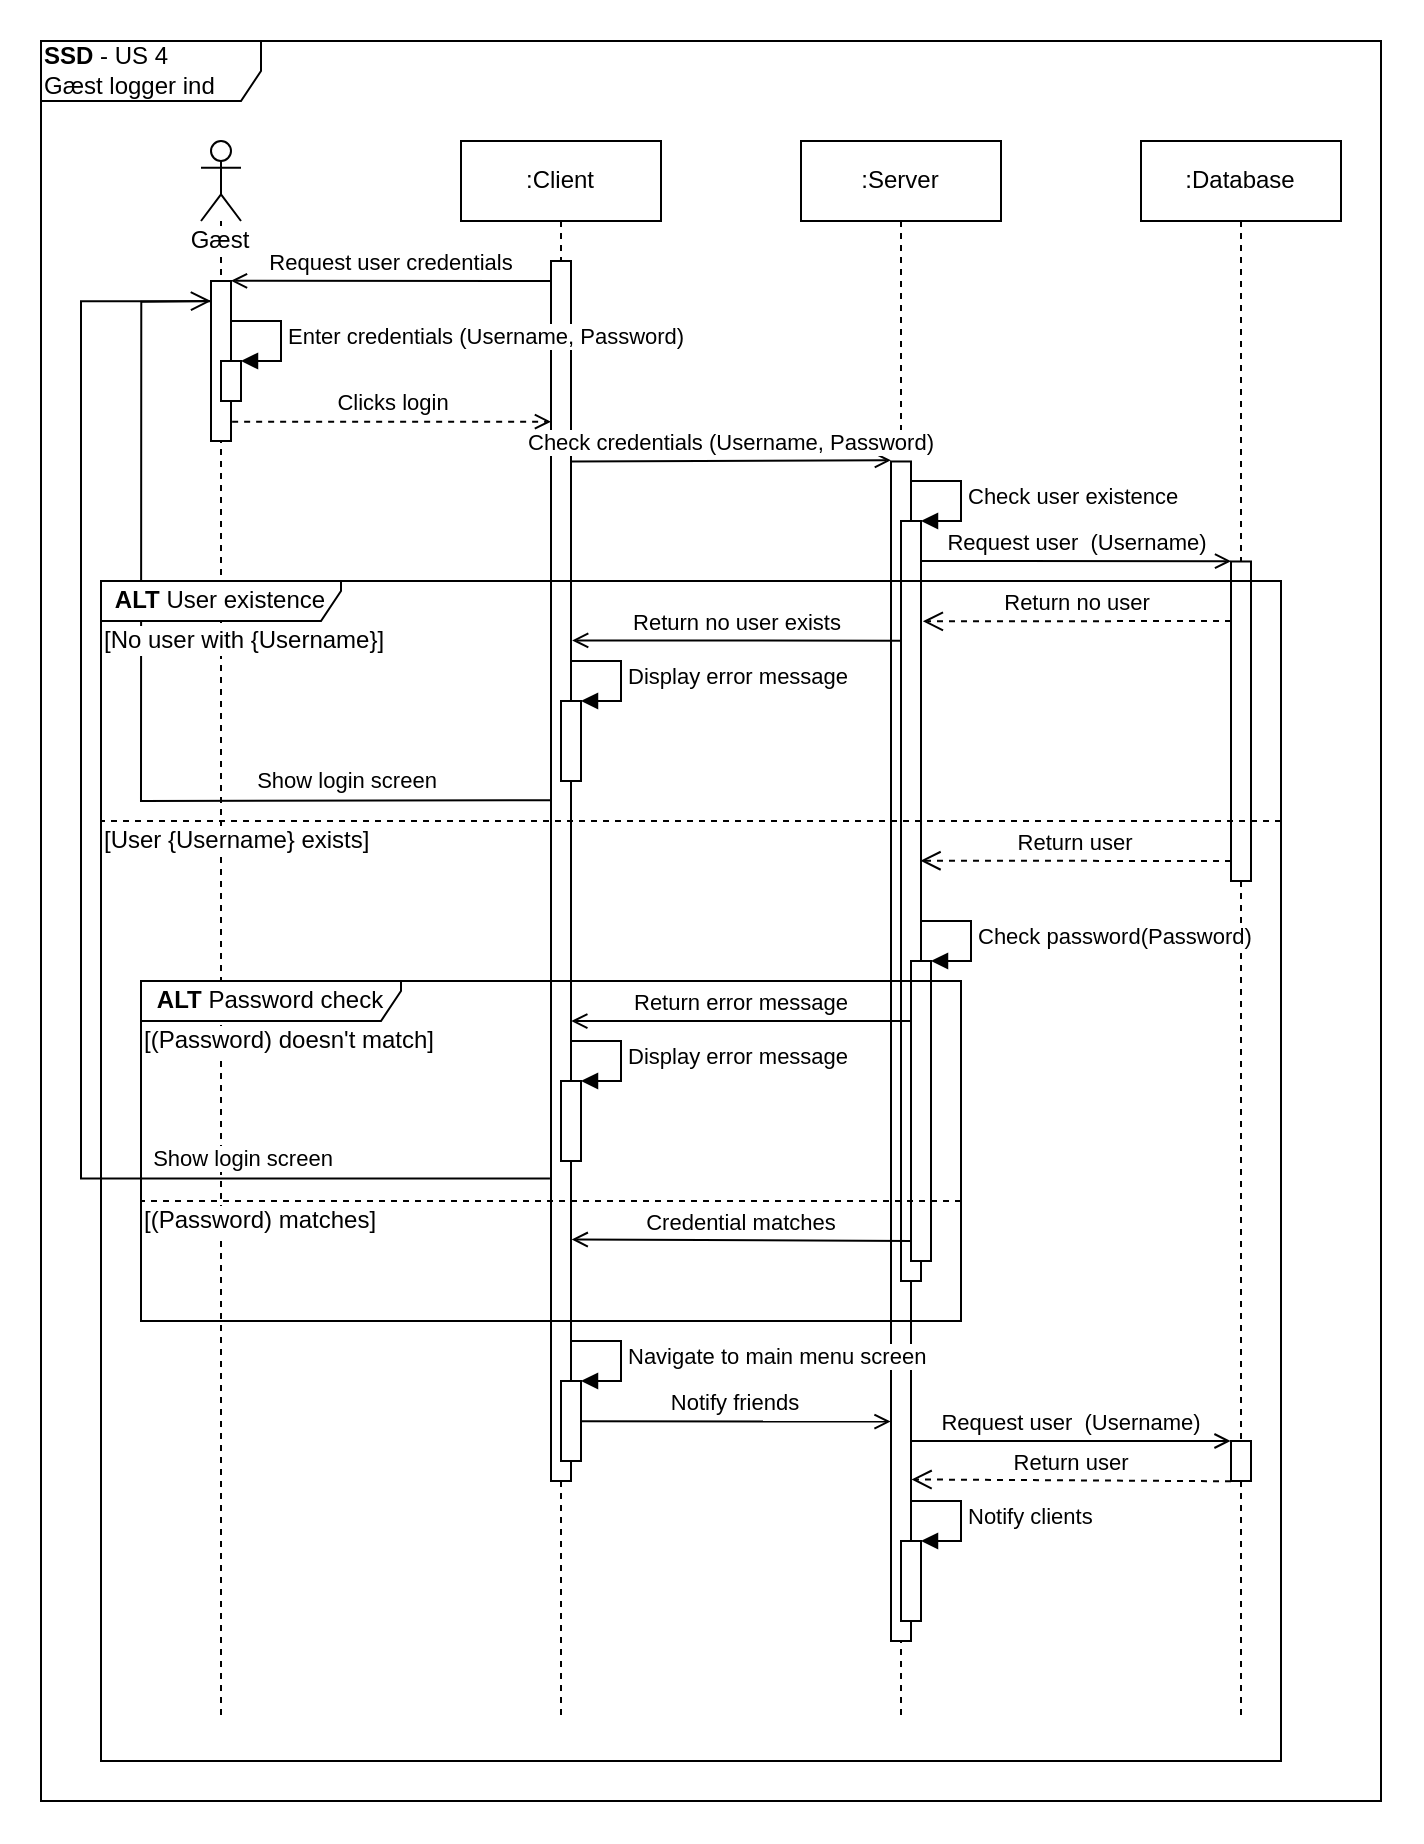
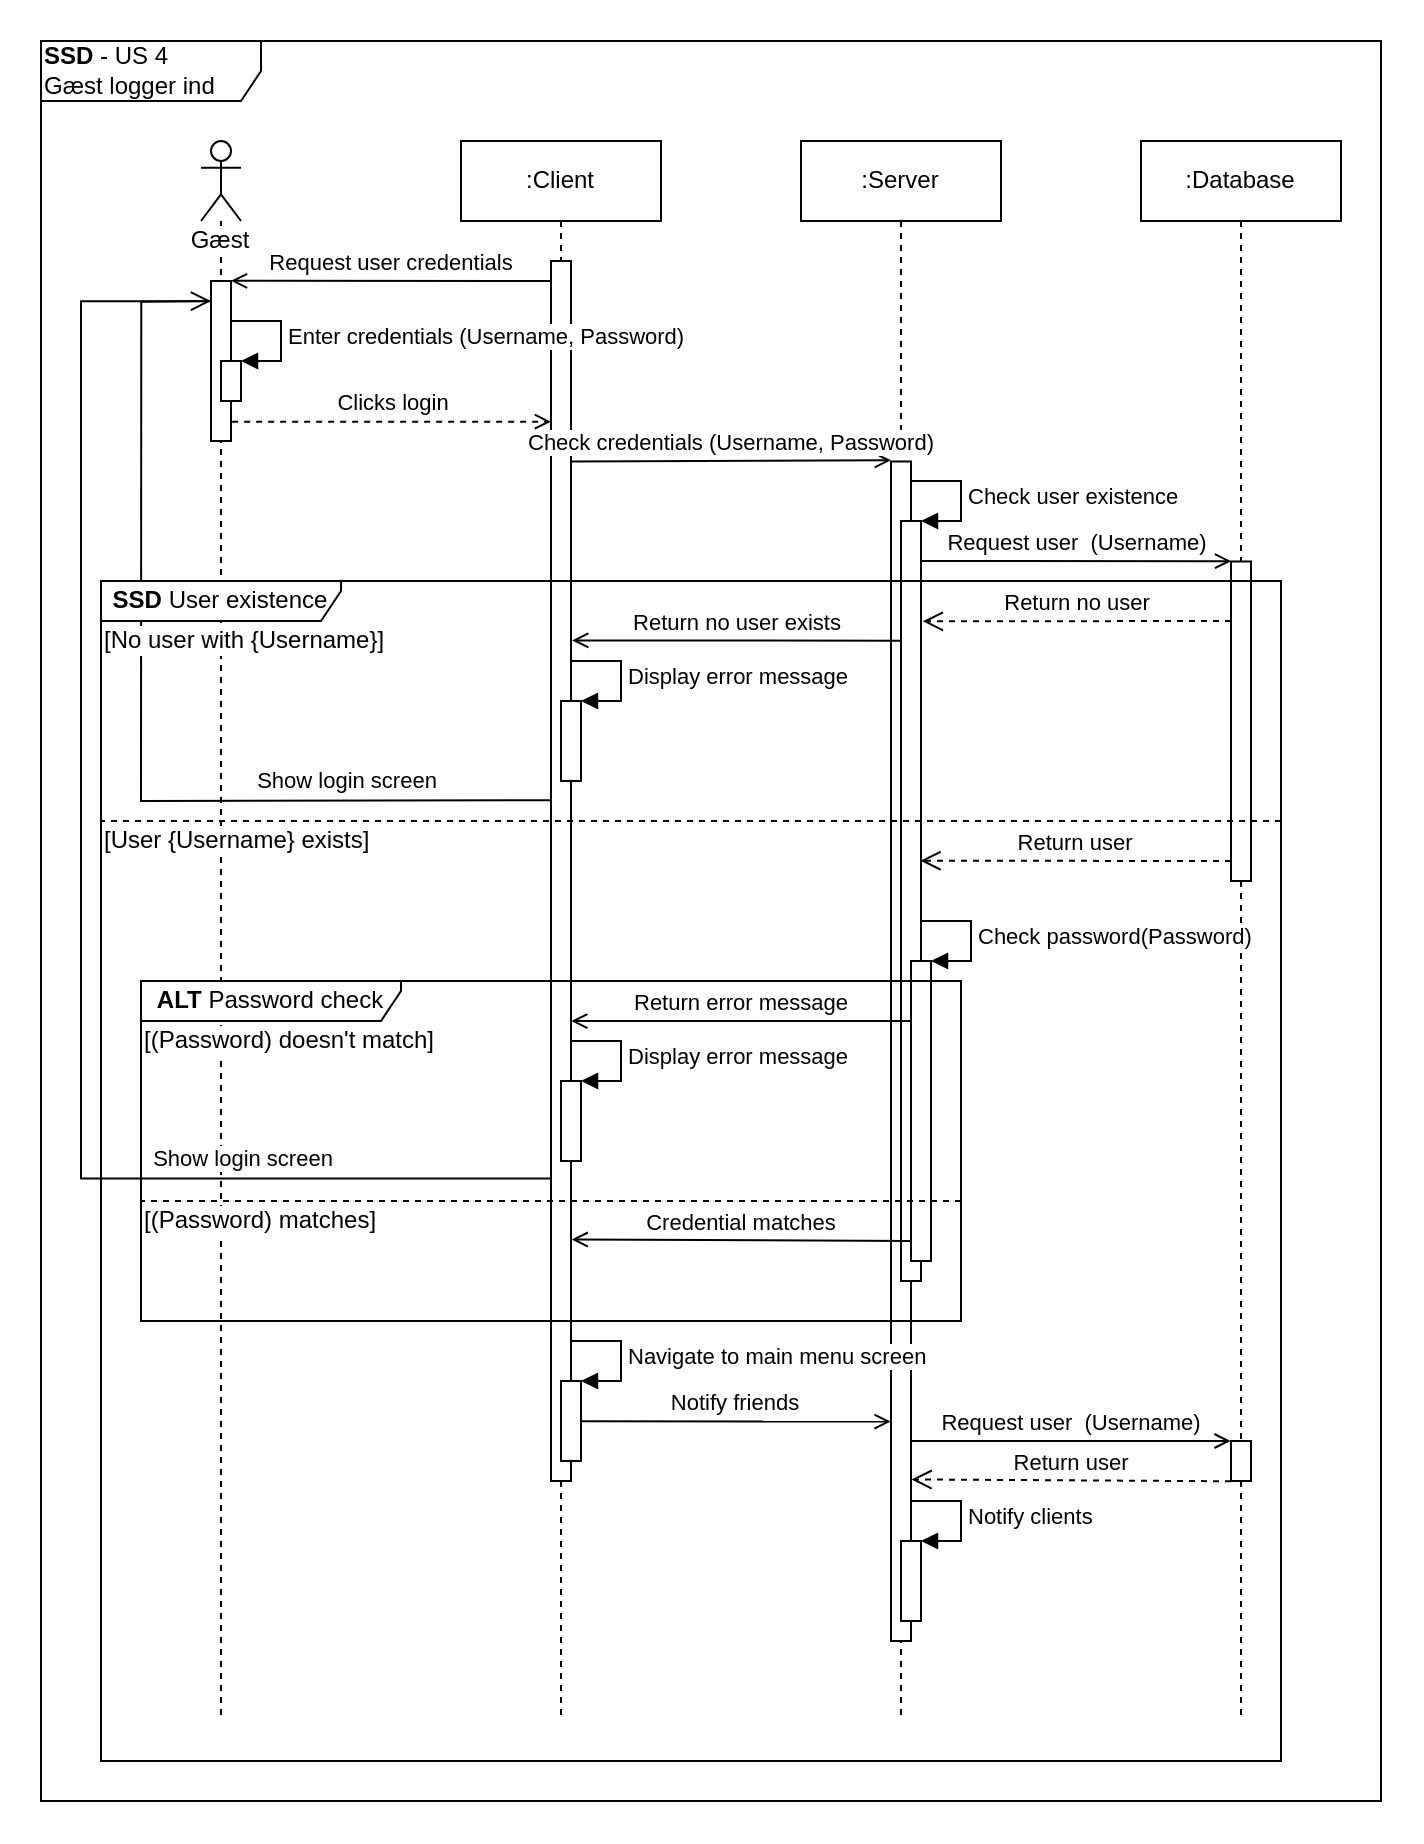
  <mxCell id="0" />
  <mxCell id="1" parent="0" />
  <mxCell id="2" value="&lt;b&gt;SSD&lt;/b&gt;&amp;nbsp;- US 4&lt;br&gt;Gæst logger ind" style="shape=umlFrame;whiteSpace=wrap;html=1;labelBackgroundColor=none;align=left;width=110;height=30;" parent="1" vertex="1"><mxGeometry x="20" y="20" width="670" height="880" as="geometry" /></mxCell>
  <mxCell id="3" value=":Server" style="shape=umlLifeline;perimeter=lifelinePerimeter;whiteSpace=wrap;html=1;container=1;collapsible=0;recursiveResize=0;outlineConnect=0;labelBackgroundColor=#ffffff;" parent="1" vertex="1"><mxGeometry x="400" y="70" width="100" height="790" as="geometry" /></mxCell>
  <mxCell id="4" value="" style="html=1;points=[];perimeter=orthogonalPerimeter;labelBackgroundColor=none;" parent="1" vertex="1"><mxGeometry x="445" y="230.24" width="10" height="589.76" as="geometry" /></mxCell>
  <mxCell id="5" value=":Client" style="shape=umlLifeline;perimeter=lifelinePerimeter;whiteSpace=wrap;html=1;container=1;collapsible=0;recursiveResize=0;outlineConnect=0;labelBackgroundColor=#ffffff;" parent="1" vertex="1"><mxGeometry x="230" y="70" width="100" height="790" as="geometry" /></mxCell>
  <mxCell id="6" value="" style="html=1;points=[];perimeter=orthogonalPerimeter;labelBackgroundColor=#ffffff;" parent="1" vertex="1"><mxGeometry x="275" y="130" width="10" height="610" as="geometry" /></mxCell>
  <mxCell id="7" value="Gæst" style="shape=umlLifeline;participant=umlActor;perimeter=lifelinePerimeter;whiteSpace=wrap;html=1;container=1;collapsible=0;recursiveResize=0;verticalAlign=top;spacingTop=36;outlineConnect=0;labelBackgroundColor=#ffffff;" parent="1" vertex="1"><mxGeometry x="100" y="70" width="20" height="790" as="geometry" /></mxCell>
  <mxCell id="8" value=":Database" style="shape=umlLifeline;perimeter=lifelinePerimeter;whiteSpace=wrap;html=1;container=1;collapsible=0;recursiveResize=0;outlineConnect=0;labelBackgroundColor=#ffffff;" parent="1" vertex="1"><mxGeometry x="570" y="70" width="100" height="790" as="geometry" /></mxCell>
  <mxCell id="9" value="Enter credentials (Username, Password)" style="edgeStyle=orthogonalEdgeStyle;html=1;align=left;spacingLeft=2;endArrow=block;rounded=0;entryX=1;entryY=0;" parent="1" target="12" edge="1"><mxGeometry relative="1" as="geometry"><mxPoint x="115" y="160" as="sourcePoint" /><Array as="points"><mxPoint x="140" y="160" /></Array></mxGeometry></mxCell>
  <mxCell id="10" value="Clicks login" style="html=1;verticalAlign=bottom;endArrow=open;exitX=1.057;exitY=0.879;exitDx=0;exitDy=0;exitPerimeter=0;dashed=1;endFill=0;" parent="1" source="11" target="6" edge="1"><mxGeometry width="80" relative="1" as="geometry"><mxPoint x="120" y="210" as="sourcePoint" /><mxPoint x="220" y="210" as="targetPoint" /></mxGeometry></mxCell>
  <mxCell id="11" value="" style="html=1;points=[];perimeter=orthogonalPerimeter;labelBackgroundColor=#ffffff;" parent="1" vertex="1"><mxGeometry x="105" y="140" width="10" height="80" as="geometry" /></mxCell>
  <mxCell id="12" value="" style="html=1;points=[];perimeter=orthogonalPerimeter;labelBackgroundColor=#ffffff;" parent="1" vertex="1"><mxGeometry x="110" y="180" width="10" height="20" as="geometry" /></mxCell>
  <mxCell id="13" value="Request user credentials" style="html=1;verticalAlign=bottom;endArrow=open;entryX=0.997;entryY=-0.001;entryDx=0;entryDy=0;entryPerimeter=0;endFill=0;" parent="1" target="11" edge="1"><mxGeometry width="80" relative="1" as="geometry"><mxPoint x="275" y="140" as="sourcePoint" /><mxPoint x="125" y="140" as="targetPoint" /></mxGeometry></mxCell>
  <mxCell id="14" value="&lt;span style=&quot;text-align: left&quot;&gt;Check credentials&amp;nbsp;&lt;/span&gt;&lt;span style=&quot;text-align: left&quot;&gt;(Username,&amp;nbsp;&lt;/span&gt;&lt;span style=&quot;text-align: left&quot;&gt;Password)&lt;/span&gt;" style="html=1;verticalAlign=bottom;endArrow=open;entryX=-0.004;entryY=-0.001;entryDx=0;entryDy=0;entryPerimeter=0;endFill=0;" parent="1" target="4" edge="1"><mxGeometry width="80" relative="1" as="geometry"><mxPoint x="285" y="230.24" as="sourcePoint" /><mxPoint x="405" y="230.24" as="targetPoint" /></mxGeometry></mxCell>
  <mxCell id="15" value="" style="html=1;points=[];perimeter=orthogonalPerimeter;labelBackgroundColor=none;" parent="1" vertex="1"><mxGeometry x="450" y="260" width="10" height="380" as="geometry" /></mxCell>
  <mxCell id="16" value="Check user existence" style="edgeStyle=orthogonalEdgeStyle;html=1;align=left;spacingLeft=2;endArrow=block;rounded=0;entryX=1;entryY=0;" parent="1" target="15" edge="1"><mxGeometry relative="1" as="geometry"><mxPoint x="455" y="240" as="sourcePoint" /><Array as="points"><mxPoint x="480" y="240" /></Array></mxGeometry></mxCell>
  <mxCell id="17" value="" style="html=1;points=[];perimeter=orthogonalPerimeter;labelBackgroundColor=none;" parent="1" vertex="1"><mxGeometry x="615" y="280.24" width="10" height="159.76" as="geometry" /></mxCell>
  <mxCell id="18" value="[User {Username} exists]" style="text;html=1;align=left;verticalAlign=middle;resizable=0;points=[];autosize=1;labelBackgroundColor=#ffffff;" parent="1" vertex="1"><mxGeometry x="50" y="410" width="150" height="20" as="geometry" /></mxCell>
  <mxCell id="19" value="" style="endArrow=none;dashed=1;html=1;" parent="1" edge="1"><mxGeometry width="50" height="50" relative="1" as="geometry"><mxPoint x="640" y="410" as="sourcePoint" /><mxPoint x="50" y="410" as="targetPoint" /></mxGeometry></mxCell>
  <mxCell id="20" value="Request user&amp;nbsp; (Username)" style="html=1;verticalAlign=bottom;endArrow=open;entryX=0.006;entryY=-0.001;entryDx=0;entryDy=0;entryPerimeter=0;endFill=0;" parent="1" target="17" edge="1"><mxGeometry width="80" relative="1" as="geometry"><mxPoint x="460" y="280" as="sourcePoint" /><mxPoint x="580" y="280" as="targetPoint" /></mxGeometry></mxCell>
  <mxCell id="21" value="Return no user" style="html=1;verticalAlign=bottom;endArrow=open;dashed=1;endSize=8;entryX=1.091;entryY=0.132;entryDx=0;entryDy=0;entryPerimeter=0;" parent="1" target="15" edge="1"><mxGeometry relative="1" as="geometry"><mxPoint x="615" y="310" as="sourcePoint" /><mxPoint x="480" y="310" as="targetPoint" /></mxGeometry></mxCell>
  <mxCell id="22" value="Return no user exists" style="html=1;verticalAlign=bottom;endArrow=open;endSize=6;entryX=1.056;entryY=0.311;entryDx=0;entryDy=0;entryPerimeter=0;" parent="1" target="6" edge="1"><mxGeometry relative="1" as="geometry"><mxPoint x="450" y="319.88" as="sourcePoint" /><mxPoint x="370" y="319.88" as="targetPoint" /></mxGeometry></mxCell>
  <mxCell id="23" value="" style="html=1;points=[];perimeter=orthogonalPerimeter;labelBackgroundColor=none;align=left;" parent="1" vertex="1"><mxGeometry x="280" y="350" width="10" height="40" as="geometry" /></mxCell>
  <mxCell id="24" value="Display error message" style="edgeStyle=orthogonalEdgeStyle;html=1;align=left;spacingLeft=2;endArrow=block;rounded=0;entryX=1;entryY=0;" parent="1" target="23" edge="1"><mxGeometry relative="1" as="geometry"><mxPoint x="285" y="330" as="sourcePoint" /><Array as="points"><mxPoint x="310" y="330" /></Array></mxGeometry></mxCell>
  <mxCell id="25" value="Show login screen" style="html=1;verticalAlign=bottom;endArrow=open;endSize=8;entryX=-0.013;entryY=0.021;entryDx=0;entryDy=0;entryPerimeter=0;exitX=-0.035;exitY=0.442;exitDx=0;exitDy=0;exitPerimeter=0;rounded=0;" parent="1" source="6" edge="1"><mxGeometry x="-0.585" y="-1" relative="1" as="geometry"><mxPoint x="220" y="400" as="sourcePoint" /><mxPoint x="105.01" y="150" as="targetPoint" /><Array as="points"><mxPoint x="70" y="400" /><mxPoint x="70.14" y="150.32" /></Array><mxPoint as="offset" /></mxGeometry></mxCell>
  <mxCell id="26" value="Return user" style="html=1;verticalAlign=bottom;endArrow=open;dashed=1;endSize=8;entryX=0.974;entryY=0.447;entryDx=0;entryDy=0;entryPerimeter=0;" parent="1" target="15" edge="1"><mxGeometry relative="1" as="geometry"><mxPoint x="615" y="430" as="sourcePoint" /><mxPoint x="480" y="430" as="targetPoint" /></mxGeometry></mxCell>
  <mxCell id="27" value="" style="html=1;points=[];perimeter=orthogonalPerimeter;labelBackgroundColor=none;align=left;" parent="1" vertex="1"><mxGeometry x="455" y="480" width="10" height="150" as="geometry" /></mxCell>
  <mxCell id="28" value="Check password(Password)" style="edgeStyle=orthogonalEdgeStyle;html=1;align=left;spacingLeft=2;endArrow=block;rounded=0;entryX=1;entryY=0;" parent="1" target="27" edge="1"><mxGeometry relative="1" as="geometry"><mxPoint x="460" y="460" as="sourcePoint" /><Array as="points"><mxPoint x="485" y="460" /></Array></mxGeometry></mxCell>
  <mxCell id="29" value="Return error message" style="html=1;verticalAlign=bottom;endArrow=open;endSize=6;entryX=1.012;entryY=0.623;entryDx=0;entryDy=0;entryPerimeter=0;" parent="1" target="6" edge="1"><mxGeometry relative="1" as="geometry"><mxPoint x="455" y="510" as="sourcePoint" /><mxPoint x="320" y="510" as="targetPoint" /></mxGeometry></mxCell>
  <mxCell id="30" value="[(Password) doesn't match]" style="text;html=1;align=left;verticalAlign=middle;resizable=0;points=[];autosize=1;labelBackgroundColor=#ffffff;" parent="1" vertex="1"><mxGeometry x="70" y="510" width="160" height="20" as="geometry" /></mxCell>
  <mxCell id="31" value="[(Password) matches]" style="text;html=1;align=left;verticalAlign=middle;resizable=0;points=[];autosize=1;labelBackgroundColor=#ffffff;" parent="1" vertex="1"><mxGeometry x="70" y="600" width="130" height="20" as="geometry" /></mxCell>
  <mxCell id="32" value="" style="endArrow=none;dashed=1;html=1;" parent="1" edge="1"><mxGeometry width="50" height="50" relative="1" as="geometry"><mxPoint x="480" y="600" as="sourcePoint" /><mxPoint x="70" y="600" as="targetPoint" /></mxGeometry></mxCell>
  <mxCell id="33" value="" style="html=1;points=[];perimeter=orthogonalPerimeter;labelBackgroundColor=none;align=left;" parent="1" vertex="1"><mxGeometry x="280" y="540" width="10" height="40" as="geometry" /></mxCell>
  <mxCell id="34" value="Display error message" style="edgeStyle=orthogonalEdgeStyle;html=1;align=left;spacingLeft=2;endArrow=block;rounded=0;entryX=1;entryY=0;" parent="1" target="33" edge="1"><mxGeometry relative="1" as="geometry"><mxPoint x="285" y="520" as="sourcePoint" /><Array as="points"><mxPoint x="310" y="520" /></Array></mxGeometry></mxCell>
  <mxCell id="35" value="Show login screen" style="html=1;verticalAlign=bottom;endArrow=none;endSize=8;entryX=-0.026;entryY=0.126;entryDx=0;entryDy=0;entryPerimeter=0;endFill=0;exitX=-0.052;exitY=0.752;exitDx=0;exitDy=0;exitPerimeter=0;edgeStyle=orthogonalEdgeStyle;rounded=0;" parent="1" source="6" target="11" edge="1"><mxGeometry x="-0.585" y="-1" relative="1" as="geometry"><mxPoint x="220" y="590" as="sourcePoint" /><mxPoint x="104" y="150" as="targetPoint" /><Array as="points"><mxPoint x="40" y="589" /><mxPoint x="40" y="150" /></Array><mxPoint as="offset" /></mxGeometry></mxCell>
  <mxCell id="36" value="Credential matches" style="html=1;verticalAlign=bottom;endArrow=open;endSize=6;entryX=1.035;entryY=0.802;entryDx=0;entryDy=0;entryPerimeter=0;" parent="1" target="6" edge="1"><mxGeometry relative="1" as="geometry"><mxPoint x="455" y="620" as="sourcePoint" /><mxPoint x="320" y="620" as="targetPoint" /></mxGeometry></mxCell>
  <mxCell id="37" value="" style="html=1;points=[];perimeter=orthogonalPerimeter;labelBackgroundColor=none;align=left;" parent="1" vertex="1"><mxGeometry x="280" y="690" width="10" height="40" as="geometry" /></mxCell>
  <mxCell id="38" value="Navigate to main menu screen" style="edgeStyle=orthogonalEdgeStyle;html=1;align=left;spacingLeft=2;endArrow=block;rounded=0;entryX=1;entryY=0;" parent="1" target="37" edge="1"><mxGeometry relative="1" as="geometry"><mxPoint x="285" y="670" as="sourcePoint" /><Array as="points"><mxPoint x="310" y="670" /></Array></mxGeometry></mxCell>
  <mxCell id="39" value="[No user with {Username}]" style="text;html=1;align=left;verticalAlign=middle;resizable=0;points=[];autosize=1;labelBackgroundColor=#ffffff;" parent="1" vertex="1"><mxGeometry x="50" y="310" width="160" height="20" as="geometry" /></mxCell>
  <mxCell id="40" value="&lt;b&gt;ALT&amp;nbsp;&lt;/b&gt;Password check" style="shape=umlFrame;whiteSpace=wrap;html=1;labelBackgroundColor=none;width=130;height=20;" parent="1" vertex="1"><mxGeometry x="70" y="490" width="410" height="170" as="geometry" /></mxCell>
  <mxCell id="41" value="&lt;div style=&quot;text-align: left&quot;&gt;Notify friends&lt;/div&gt;" style="html=1;verticalAlign=bottom;endArrow=open;endFill=0;entryX=-0.019;entryY=0.814;entryDx=0;entryDy=0;entryPerimeter=0;" parent="1" target="4" edge="1"><mxGeometry width="80" relative="1" as="geometry"><mxPoint x="290.04" y="710.18" as="sourcePoint" /><mxPoint x="440" y="710" as="targetPoint" /></mxGeometry></mxCell>
  <mxCell id="42" value="Request user&amp;nbsp; (Username)" style="html=1;verticalAlign=bottom;endArrow=open;entryX=-0.019;entryY=0;entryDx=0;entryDy=0;entryPerimeter=0;endFill=0;" parent="1" target="46" edge="1"><mxGeometry width="80" relative="1" as="geometry"><mxPoint x="455" y="720" as="sourcePoint" /><mxPoint x="610.06" y="720.08" as="targetPoint" /></mxGeometry></mxCell>
  <mxCell id="43" value="Return user" style="html=1;verticalAlign=bottom;endArrow=open;dashed=1;endSize=8;entryX=1.028;entryY=0.863;entryDx=0;entryDy=0;entryPerimeter=0;" parent="1" target="4" edge="1"><mxGeometry relative="1" as="geometry"><mxPoint x="615" y="740.14" as="sourcePoint" /><mxPoint x="459.74" y="740" as="targetPoint" /></mxGeometry></mxCell>
  <mxCell id="44" value="" style="html=1;points=[];perimeter=orthogonalPerimeter;labelBackgroundColor=#ffffff;" parent="1" vertex="1"><mxGeometry x="450" y="770" width="10" height="40" as="geometry" /></mxCell>
  <mxCell id="45" value="Notify clients" style="edgeStyle=orthogonalEdgeStyle;html=1;align=left;spacingLeft=2;endArrow=block;rounded=0;entryX=1;entryY=0;" parent="1" target="44" edge="1"><mxGeometry relative="1" as="geometry"><mxPoint x="455" y="750" as="sourcePoint" /><Array as="points"><mxPoint x="480" y="750" /></Array></mxGeometry></mxCell>
  <mxCell id="46" value="" style="html=1;points=[];perimeter=orthogonalPerimeter;labelBackgroundColor=#ffffff;" parent="1" vertex="1"><mxGeometry x="615" y="720" width="10" height="20" as="geometry" /></mxCell>
- <mxCell id="47" value="&lt;b&gt;ALT&amp;nbsp;&lt;/b&gt;User existence" style="shape=umlFrame;whiteSpace=wrap;html=1;labelBackgroundColor=none;width=120;height=20;" parent="1" vertex="1"><mxGeometry x="50" y="290" width="590" height="590" as="geometry" /></mxCell>
+ <mxCell id="47" value="&lt;b&gt;SSD&amp;nbsp;&lt;/b&gt;User existence" style="shape=umlFrame;whiteSpace=wrap;html=1;labelBackgroundColor=none;width=120;height=20;" parent="1" vertex="1"><mxGeometry x="50" y="290" width="590" height="590" as="geometry" /></mxCell>
